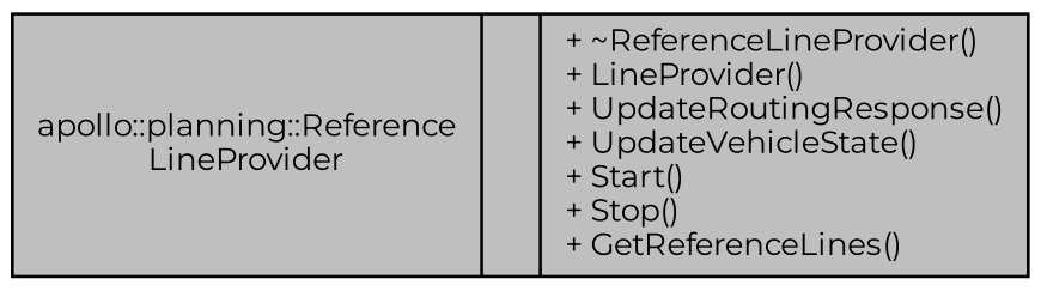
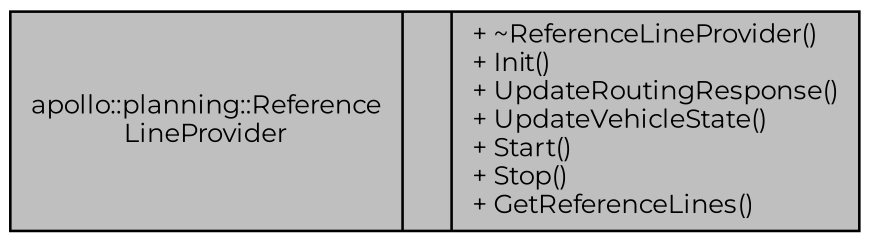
  digraph {
    rankdir=LR
    fontname=Montserrat
-   n1 [color=black fillcolor=grey75 fontcolor=black fontname=Montserrat fontsize=10 height=0.2 label="{apollo::planning::Reference\lLineProvider\n||+ ~ReferenceLineProvider()\l+ LineProvider()\l+ UpdateRoutingResponse()\l+ UpdateVehicleState()\l+ Start()\l+ Stop()\l+ GetReferenceLines()\l}" shape=record style=filled width=0.4]
+   n1 [color=black fillcolor=grey75 fontcolor=black fontname=Montserrat fontsize=10 height=0.2 label="{apollo::planning::Reference\lLineProvider\n||+ ~ReferenceLineProvider()\l+ Init()\l+ UpdateRoutingResponse()\l+ UpdateVehicleState()\l+ Start()\l+ Stop()\l+ GetReferenceLines()\l}" shape=record style=filled width=0.4]
  }
